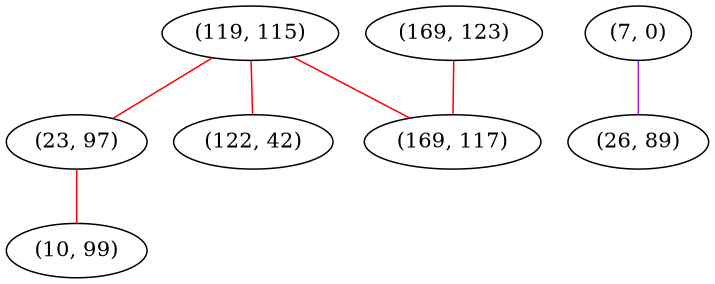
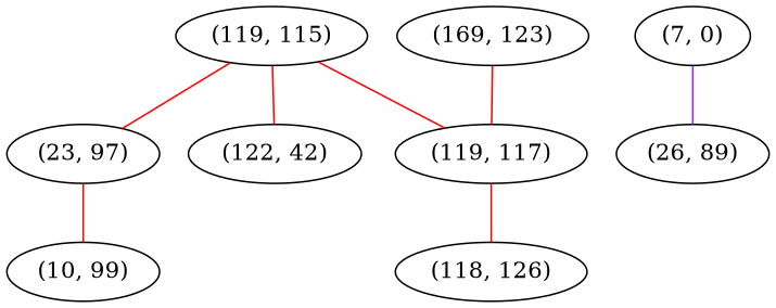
  graph {
    edge [color=red weight=1]
    "(119, 115)"
    "(23, 97)"
-   "(119, 117)" [label="(169, 117)"]
+   "(119, 117)"
    "(122, 42)"
    "(10, 99)"
+   "(118, 126)"
    "(169, 123)"
    n8 [label="(7, 0)"]
    "(26, 89)"
    "(119, 115)" -- "(23, 97)"
    "(119, 115)" -- "(119, 117)"
    "(119, 115)" -- "(122, 42)"
    "(23, 97)" -- "(10, 99)"
+   "(119, 117)" -- "(118, 126)"
    "(169, 123)" -- "(119, 117)"
    n8 -- "(26, 89)" [color=purple weight=4]
  }
